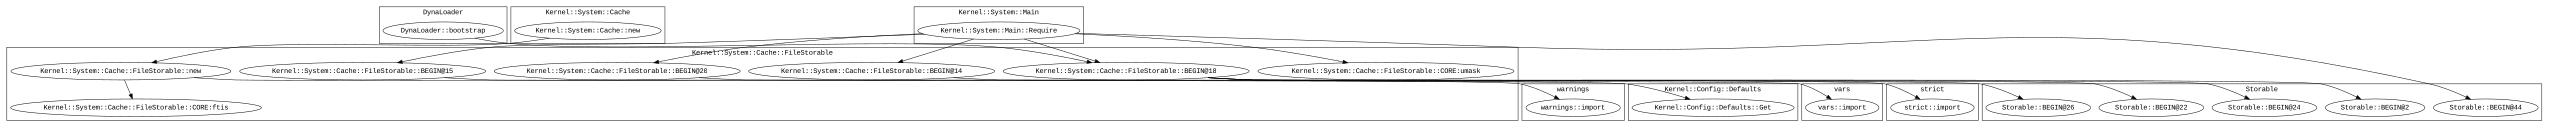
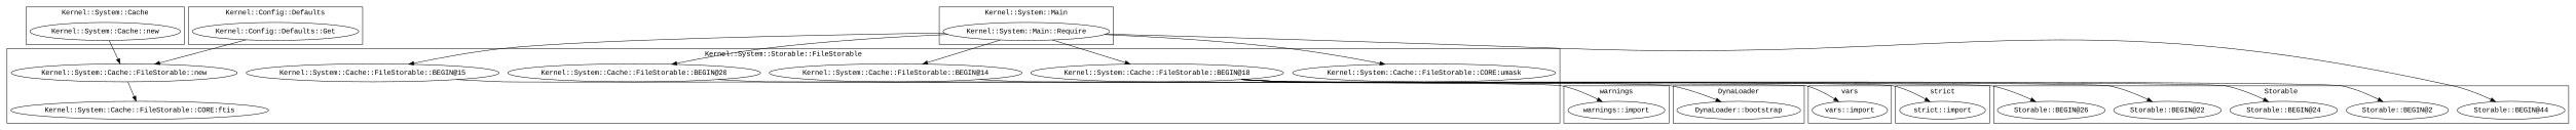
  digraph {
    fontname="Liberation Mono"
    node [fontname="Liberation Mono"]
    edge [fontname="Liberation Mono"]
    "Storable::BEGIN@2"
    "Storable::BEGIN@24"
    "Storable::BEGIN@22"
    "Storable::BEGIN@44"
    n5 [label="Storable::BEGIN@26"]
    "DynaLoader::bootstrap"
    "warnings::import"
    "Kernel::System::Cache::new"
    "vars::import"
    "strict::import"
    "Kernel::System::Cache::FileStorable::BEGIN@15"
    "Kernel::System::Cache::FileStorable::BEGIN@18"
    "Kernel::System::Cache::FileStorable::CORE:ftis"
    "Kernel::System::Cache::FileStorable::new"
    "Kernel::System::Cache::FileStorable::BEGIN@20"
    "Kernel::System::Cache::FileStorable::BEGIN@14"
    "Kernel::System::Cache::FileStorable::CORE:umask"
    "Kernel::Config::Defaults::Get"
    "Kernel::System::Main::Require"
    subgraph cluster_1 {
      label=Storable
      "Storable::BEGIN@2"
      "Storable::BEGIN@24"
      "Storable::BEGIN@22"
      "Storable::BEGIN@44"
      n5
    }
    subgraph cluster_2 {
      label=DynaLoader
      "DynaLoader::bootstrap"
    }
    subgraph cluster_3 {
      label=warnings
      "warnings::import"
    }
    subgraph cluster_4 {
      label="Kernel::System::Cache"
      "Kernel::System::Cache::new"
    }
    subgraph cluster_5 {
      label=vars
      "vars::import"
    }
    subgraph cluster_6 {
      label="strict"
      "strict::import"
    }
    subgraph cluster_7 {
-     label="Kernel::System::Cache::FileStorable"
+     label="Kernel::System::Storable::FileStorable"
      "Kernel::System::Cache::FileStorable::BEGIN@15"
      "Kernel::System::Cache::FileStorable::BEGIN@18"
      "Kernel::System::Cache::FileStorable::CORE:ftis"
      "Kernel::System::Cache::FileStorable::new"
      "Kernel::System::Cache::FileStorable::BEGIN@20"
      "Kernel::System::Cache::FileStorable::BEGIN@14"
      "Kernel::System::Cache::FileStorable::CORE:umask"
    }
    subgraph cluster_8 {
      label="Kernel::Config::Defaults"
      "Kernel::Config::Defaults::Get"
    }
    subgraph cluster_9 {
      label="Kernel::System::Main"
      "Kernel::System::Main::Require"
    }
    "Kernel::System::Cache::new" -> "Kernel::System::Cache::FileStorable::new"
    "Kernel::System::Cache::FileStorable::BEGIN@15" -> "warnings::import"
    "Kernel::System::Cache::FileStorable::BEGIN@18" -> "Storable::BEGIN@2"
    "Kernel::System::Cache::FileStorable::BEGIN@18" -> "Storable::BEGIN@24"
    "Kernel::System::Cache::FileStorable::BEGIN@18" -> "Storable::BEGIN@22"
    "Kernel::System::Cache::FileStorable::BEGIN@18" -> n5
-   "DynaLoader::bootstrap" -> "Kernel::System::Cache::FileStorable::BEGIN@18"
+   "Kernel::System::Cache::FileStorable::BEGIN@18" -> "DynaLoader::bootstrap"
    "Kernel::System::Cache::FileStorable::new" -> "Kernel::System::Cache::FileStorable::CORE:ftis"
-   "Kernel::System::Cache::FileStorable::new" -> "Kernel::Config::Defaults::Get"
+   "Kernel::Config::Defaults::Get" -> "Kernel::System::Cache::FileStorable::new"
    "Kernel::System::Cache::FileStorable::BEGIN@20" -> "vars::import"
    "Kernel::System::Cache::FileStorable::BEGIN@14" -> "strict::import"
    "Kernel::System::Main::Require" -> "Storable::BEGIN@44"
    "Kernel::System::Main::Require" -> "Kernel::System::Cache::FileStorable::BEGIN@15"
    "Kernel::System::Main::Require" -> "Kernel::System::Cache::FileStorable::BEGIN@18"
    "Kernel::System::Main::Require" -> "Kernel::System::Cache::FileStorable::BEGIN@20"
    "Kernel::System::Main::Require" -> "Kernel::System::Cache::FileStorable::BEGIN@14"
    "Kernel::System::Main::Require" -> "Kernel::System::Cache::FileStorable::CORE:umask"
  }
